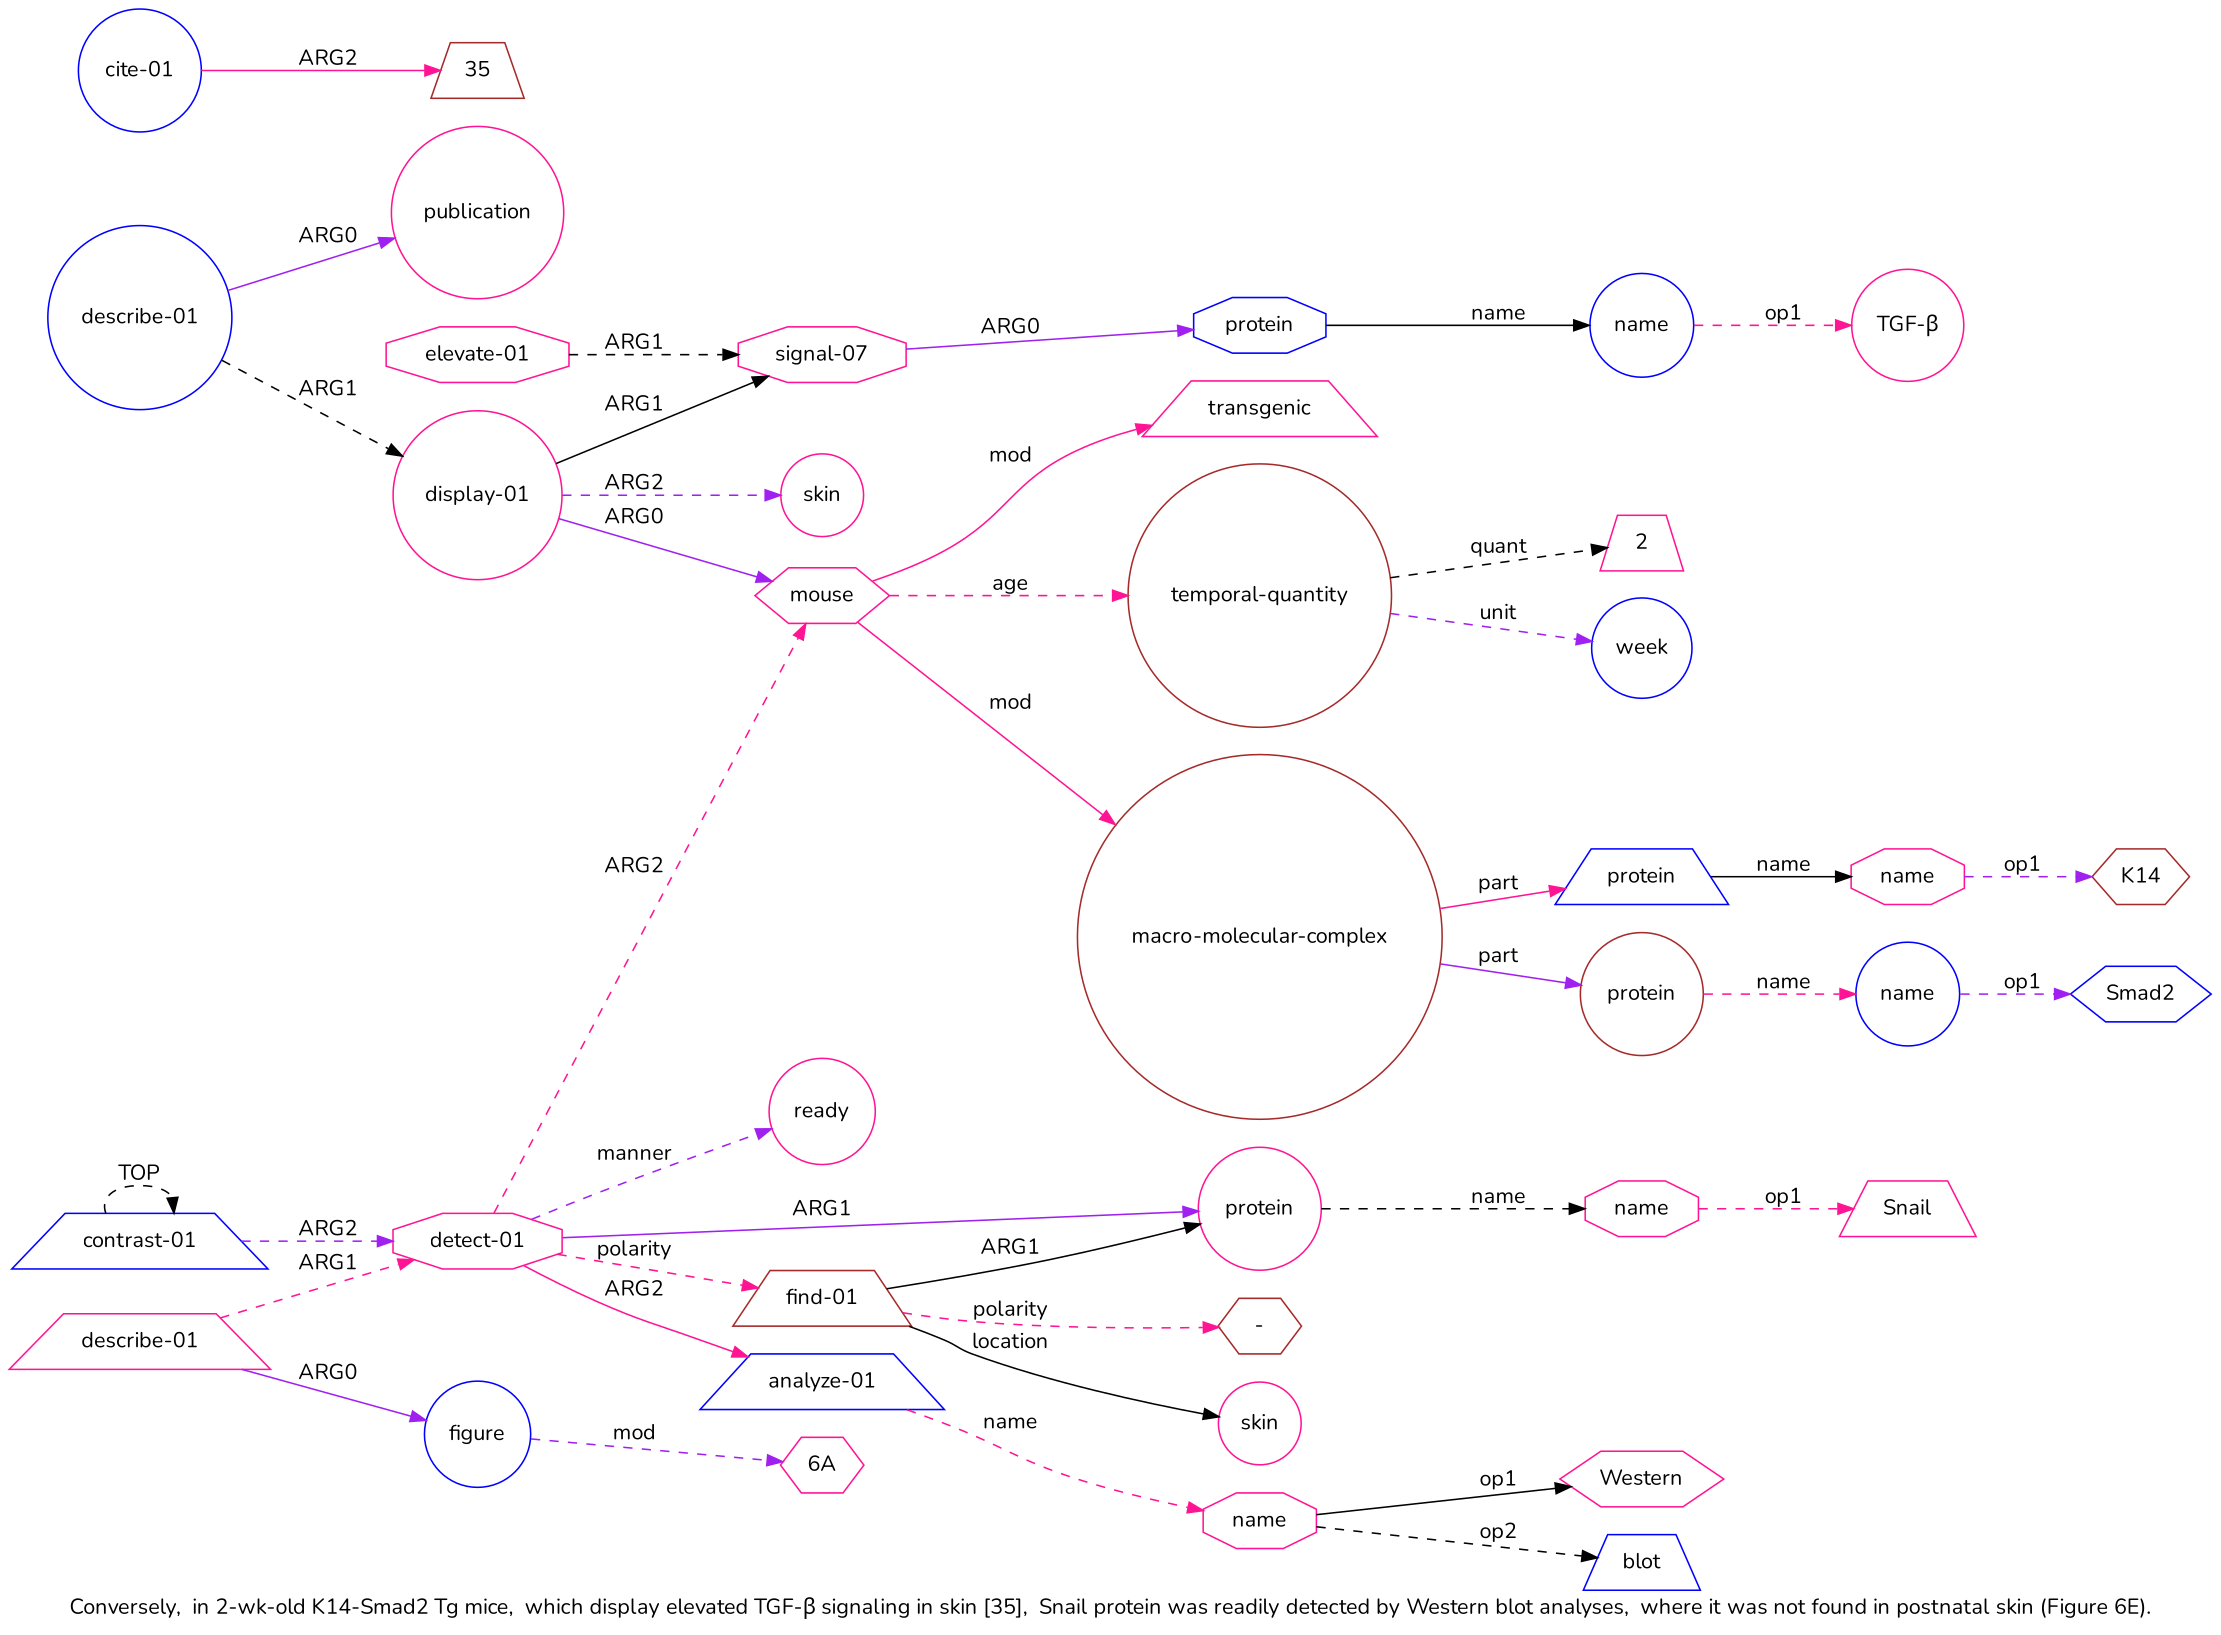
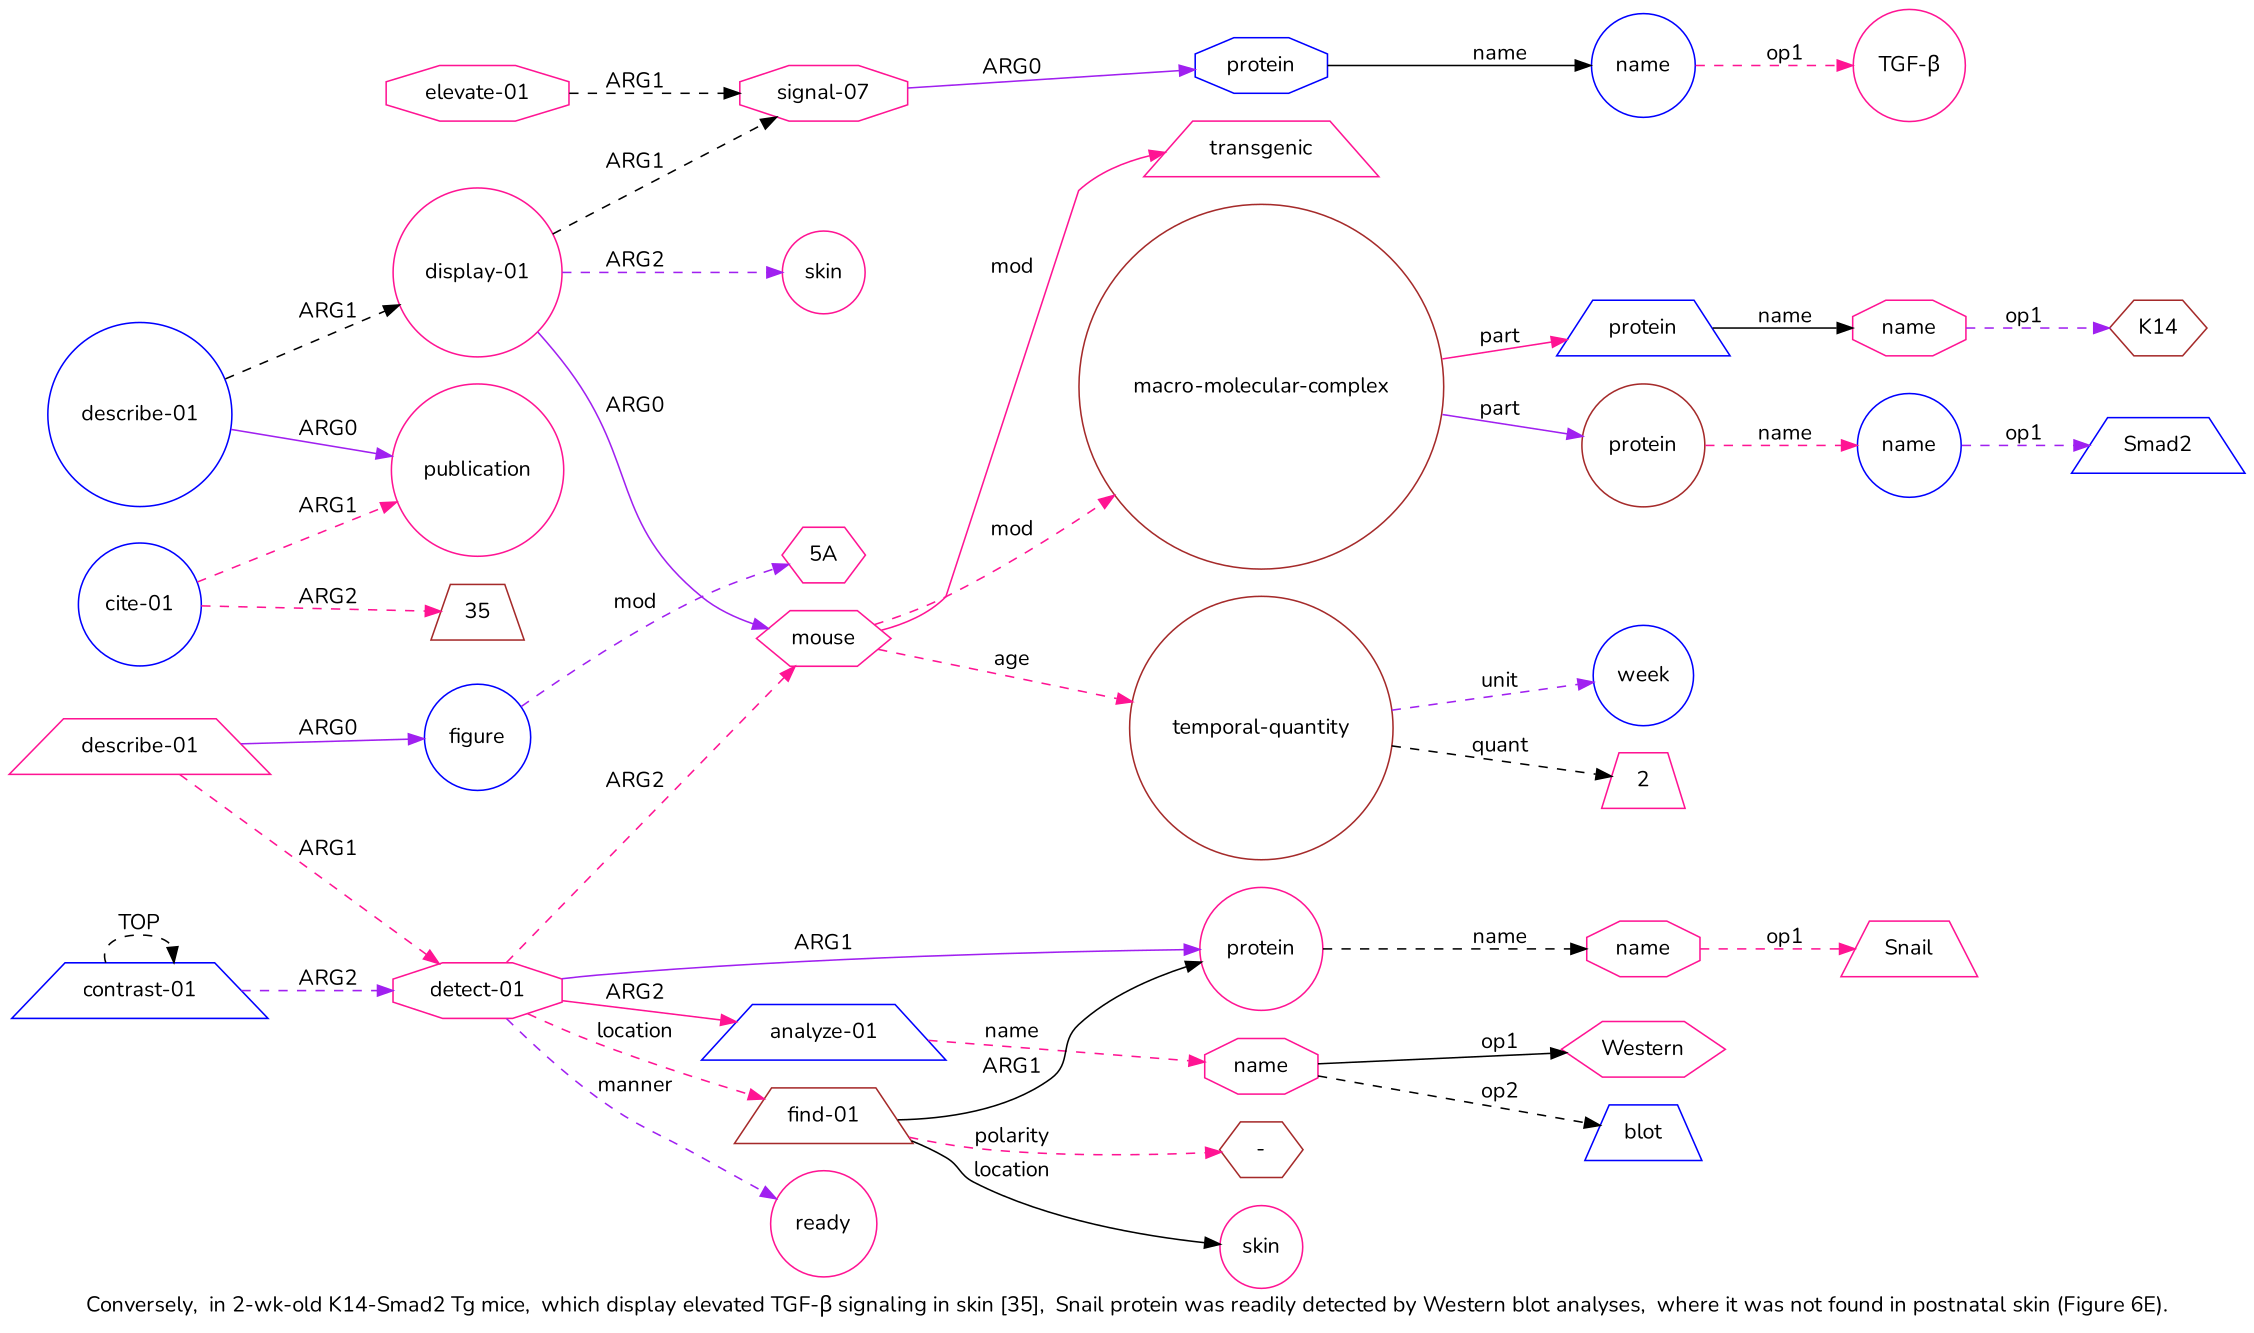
  digraph {
    fontname=Nunito
    label="Conversely,  in 2-wk-old K14-Smad2 Tg mice,  which display elevated TGF-β signaling in skin [35],  Snail protein was readily detected by Western blot analyses,  where it was not found in postnatal skin (Figure 6E)."
    rankdir=LR
    node [color=deeppink fontname=Nunito gold_ind=-1 gold_label=name shape=circle test_ind=-1 test_label=name]
    edge [color=deeppink fontname=Nunito gold_label=ARG1 style=dashed test_label=ARG1]
    n1 [color=blue gold_ind=20 label=name test_ind=20]
-   n2 [color=blue gold_label=Smad2 label=Smad2 shape=hexagon test_label=Smad2]
+   n2 [color=blue gold_label=Smad2 label=Smad2 shape=trapezium test_label=Smad2]
    n3 [gold_ind=21 gold_label="display-01" label="display-01" test_ind=21 test_label="display-01"]
    n4 [gold_ind=22 gold_label="signal-07" label="signal-07" shape=octagon test_ind=22 test_label="signal-07"]
    n5 [gold_ind=26 gold_label=skin label=skin test_ind=26 test_label=skin]
    n6 [gold_ind=12 gold_label=mouse label=mouse shape=hexagon test_ind=12 test_label=mouse]
    n7 [color=blue gold_ind=23 gold_label=protein label=protein shape=octagon test_ind=23 test_label=protein]
    n8 [gold_ind=15 gold_label=transgenic label=transgenic shape=trapezium test_ind=15 test_label=transgenic]
    n9 [color=brown gold_ind=16 gold_label="macro-molecular-complex" label="macro-molecular-complex" test_ind=16 test_label="macro-molecular-complex"]
    n10 [color=brown gold_ind=13 gold_label="temporal-quantity" label="temporal-quantity" test_ind=13 test_label="temporal-quantity"]
    n11 [color=blue gold_ind=24 label=name test_ind=24]
    n12 [color=blue gold_ind=17 gold_label=protein label=protein shape=trapezium test_ind=17 test_label=protein]
    n13 [color=brown gold_ind=19 gold_label=protein label=protein test_ind=19 test_label=protein]
    n14 [color=blue gold_ind=14 gold_label=week label=week test_ind=14 test_label=week]
    n15 [gold_label=2 label=2 shape=trapezium test_label=2]
    n16 [gold_label="TGF-β" label="TGF-β" test_label="TGF-β"]
    n17 [gold_ind=25 gold_label="elevate-01" label="elevate-01" shape=octagon test_ind=25 test_label="elevate-01"]
    n18 [color=blue gold_ind=27 gold_label="describe-01" label="describe-01" test_ind=27 test_label="describe-01"]
    n19 [gold_ind=28 gold_label=publication label=publication test_ind=28 test_label=publication]
    n20 [color=blue gold_ind=29 gold_label="cite-01" label="cite-01" test_ind=29 test_label="cite-01"]
    n21 [color=brown gold_label=35 label=35 shape=trapezium test_label=35]
    n22 [gold_label=Western label=Western shape=hexagon test_label=Western]
    n23 [color=brown gold_label=K14 label=K14 shape=hexagon test_label=K14]
    n24 [gold_label=Snail label=Snail shape=trapezium test_label=Snail]
-   n25 [gold_label="6A" label="6A" shape=hexagon test_label="6A"]
+   n25 [gold_label="6A" label="5A" shape=hexagon test_label="6A"]
    n26 [color=brown gold_label="-" label="-" shape=hexagon test_label="-"]
    n27 [gold_ind=18 label=name shape=octagon test_ind=18]
    n28 [color=blue gold_ind=11 gold_label=figure label=figure test_ind=11 test_label=figure]
    n29 [gold_ind=10 gold_label="describe-01" label="describe-01" shape=trapezium test_ind=10 test_label="describe-01"]
    n30 [gold_ind=1 gold_label="detect-01" label="detect-01" shape=octagon test_ind=1 test_label="detect-01"]
    n31 [gold_ind=2 gold_label=protein label=protein test_ind=2 test_label=protein]
    n32 [color=blue gold_ind=4 gold_label="analyze-01" label="analyze-01" shape=trapezium test_ind=4 test_label="analyze-01"]
    n33 [color=brown gold_ind=7 gold_label="find-01" label="find-01" shape=trapezium test_ind=7 test_label="find-01"]
    n34 [gold_ind=6 gold_label=ready label=ready test_ind=6 test_label=ready]
    n35 [gold_ind=3 label=name shape=octagon test_ind=3]
    n36 [gold_ind=5 label=name shape=octagon test_ind=5]
    n37 [gold_ind=8 gold_label=skin label=skin test_ind=8 test_label=skin]
    n38 [color=blue gold_label=blot label=blot shape=trapezium test_label=blot]
    n39 [color=blue gold_ind=0 gold_label="contrast-01" label="contrast-01" shape=trapezium test_ind=0 test_label="contrast-01"]
    n1 -> n2 [color=purple gold_label=op1 label=op1 test_label=op1]
-   n3 -> n4 [color=black label=ARG1 style=solid]
+   n3 -> n4 [color=black label=ARG1]
    n3 -> n5 [color=purple gold_label=ARG2 label=ARG2 test_label=ARG2]
    n3 -> n6 [color=purple gold_label=ARG0 label=ARG0 style=solid test_label=ARG0]
    n4 -> n7 [color=purple gold_label=ARG0 label=ARG0 style=solid test_label=ARG0]
    n6 -> n8 [gold_label=mod label=mod style=solid test_label=mod]
-   n6 -> n9 [gold_label=mod label=mod style=solid test_label=mod]
+   n6 -> n9 [gold_label=mod label=mod test_label=mod]
    n6 -> n10 [gold_label=age label=age test_label=age]
    n7 -> n11 [color=black gold_label=name label=name style=solid test_label=name]
    n9 -> n12 [gold_label=part label=part style=solid test_label=part]
    n9 -> n13 [color=purple gold_label=part label=part style=solid test_label=part]
    n10 -> n14 [color=purple gold_label=unit label=unit test_label=unit]
    n10 -> n15 [color=black gold_label=quant label=quant test_label=quant]
    n11 -> n16 [gold_label=op1 label=op1 test_label=op1]
    n12 -> n27 [color=black gold_label=name label=name style=solid test_label=name]
    n13 -> n1 [gold_label=name label=name test_label=name]
    n17 -> n4 [color=black label=ARG1]
    n18 -> n3 [color=black label=ARG1]
    n18 -> n19 [color=purple gold_label=ARG0 label=ARG0 style=solid test_label=ARG0]
-   n20 -> n21 [gold_label=ARG2 label=ARG2 style=solid test_label=ARG2]
+   n20 -> n19 [label=ARG1]
+   n20 -> n21 [gold_label=ARG2 label=ARG2 test_label=ARG2]
    n27 -> n23 [color=purple gold_label=op1 label=op1 test_label=op1]
    n28 -> n25 [color=purple gold_label=mod label=mod test_label=mod]
    n29 -> n28 [color=purple gold_label=ARG0 label=ARG0 style=solid test_label=ARG0]
    n29 -> n30 [label=ARG1]
    n30 -> n6 [gold_label=location label=ARG2 test_label=location]
    n30 -> n31 [color=purple label=ARG1 style=solid]
    n30 -> n32 [gold_label=ARG2 label=ARG2 style=solid test_label=ARG2]
-   n30 -> n33 [gold_label=location label=polarity test_label=location]
+   n30 -> n33 [gold_label=location label=location test_label=location]
    n30 -> n34 [color=purple gold_label=manner label=manner test_label=manner]
    n31 -> n35 [color=black gold_label=name label=name test_label=name]
    n32 -> n36 [gold_label=name label=name test_label=name]
    n33 -> n26 [gold_label=polarity label=polarity test_label=polarity]
    n33 -> n31 [color=black label=ARG1 style=solid]
    n33 -> n37 [color=black gold_label=location label=location style=solid test_label=location]
    n35 -> n24 [gold_label=op1 label=op1 test_label=op1]
    n36 -> n22 [color=black gold_label=op1 label=op1 style=solid test_label=op1]
    n36 -> n38 [color=black gold_label=op2 label=op2 test_label=op2]
    n39 -> n30 [color=purple gold_label=ARG2 label=ARG2 test_label=ARG2]
    n39 -> n39 [color=black gold_label=TOP label=TOP test_label=TOP]
  }
